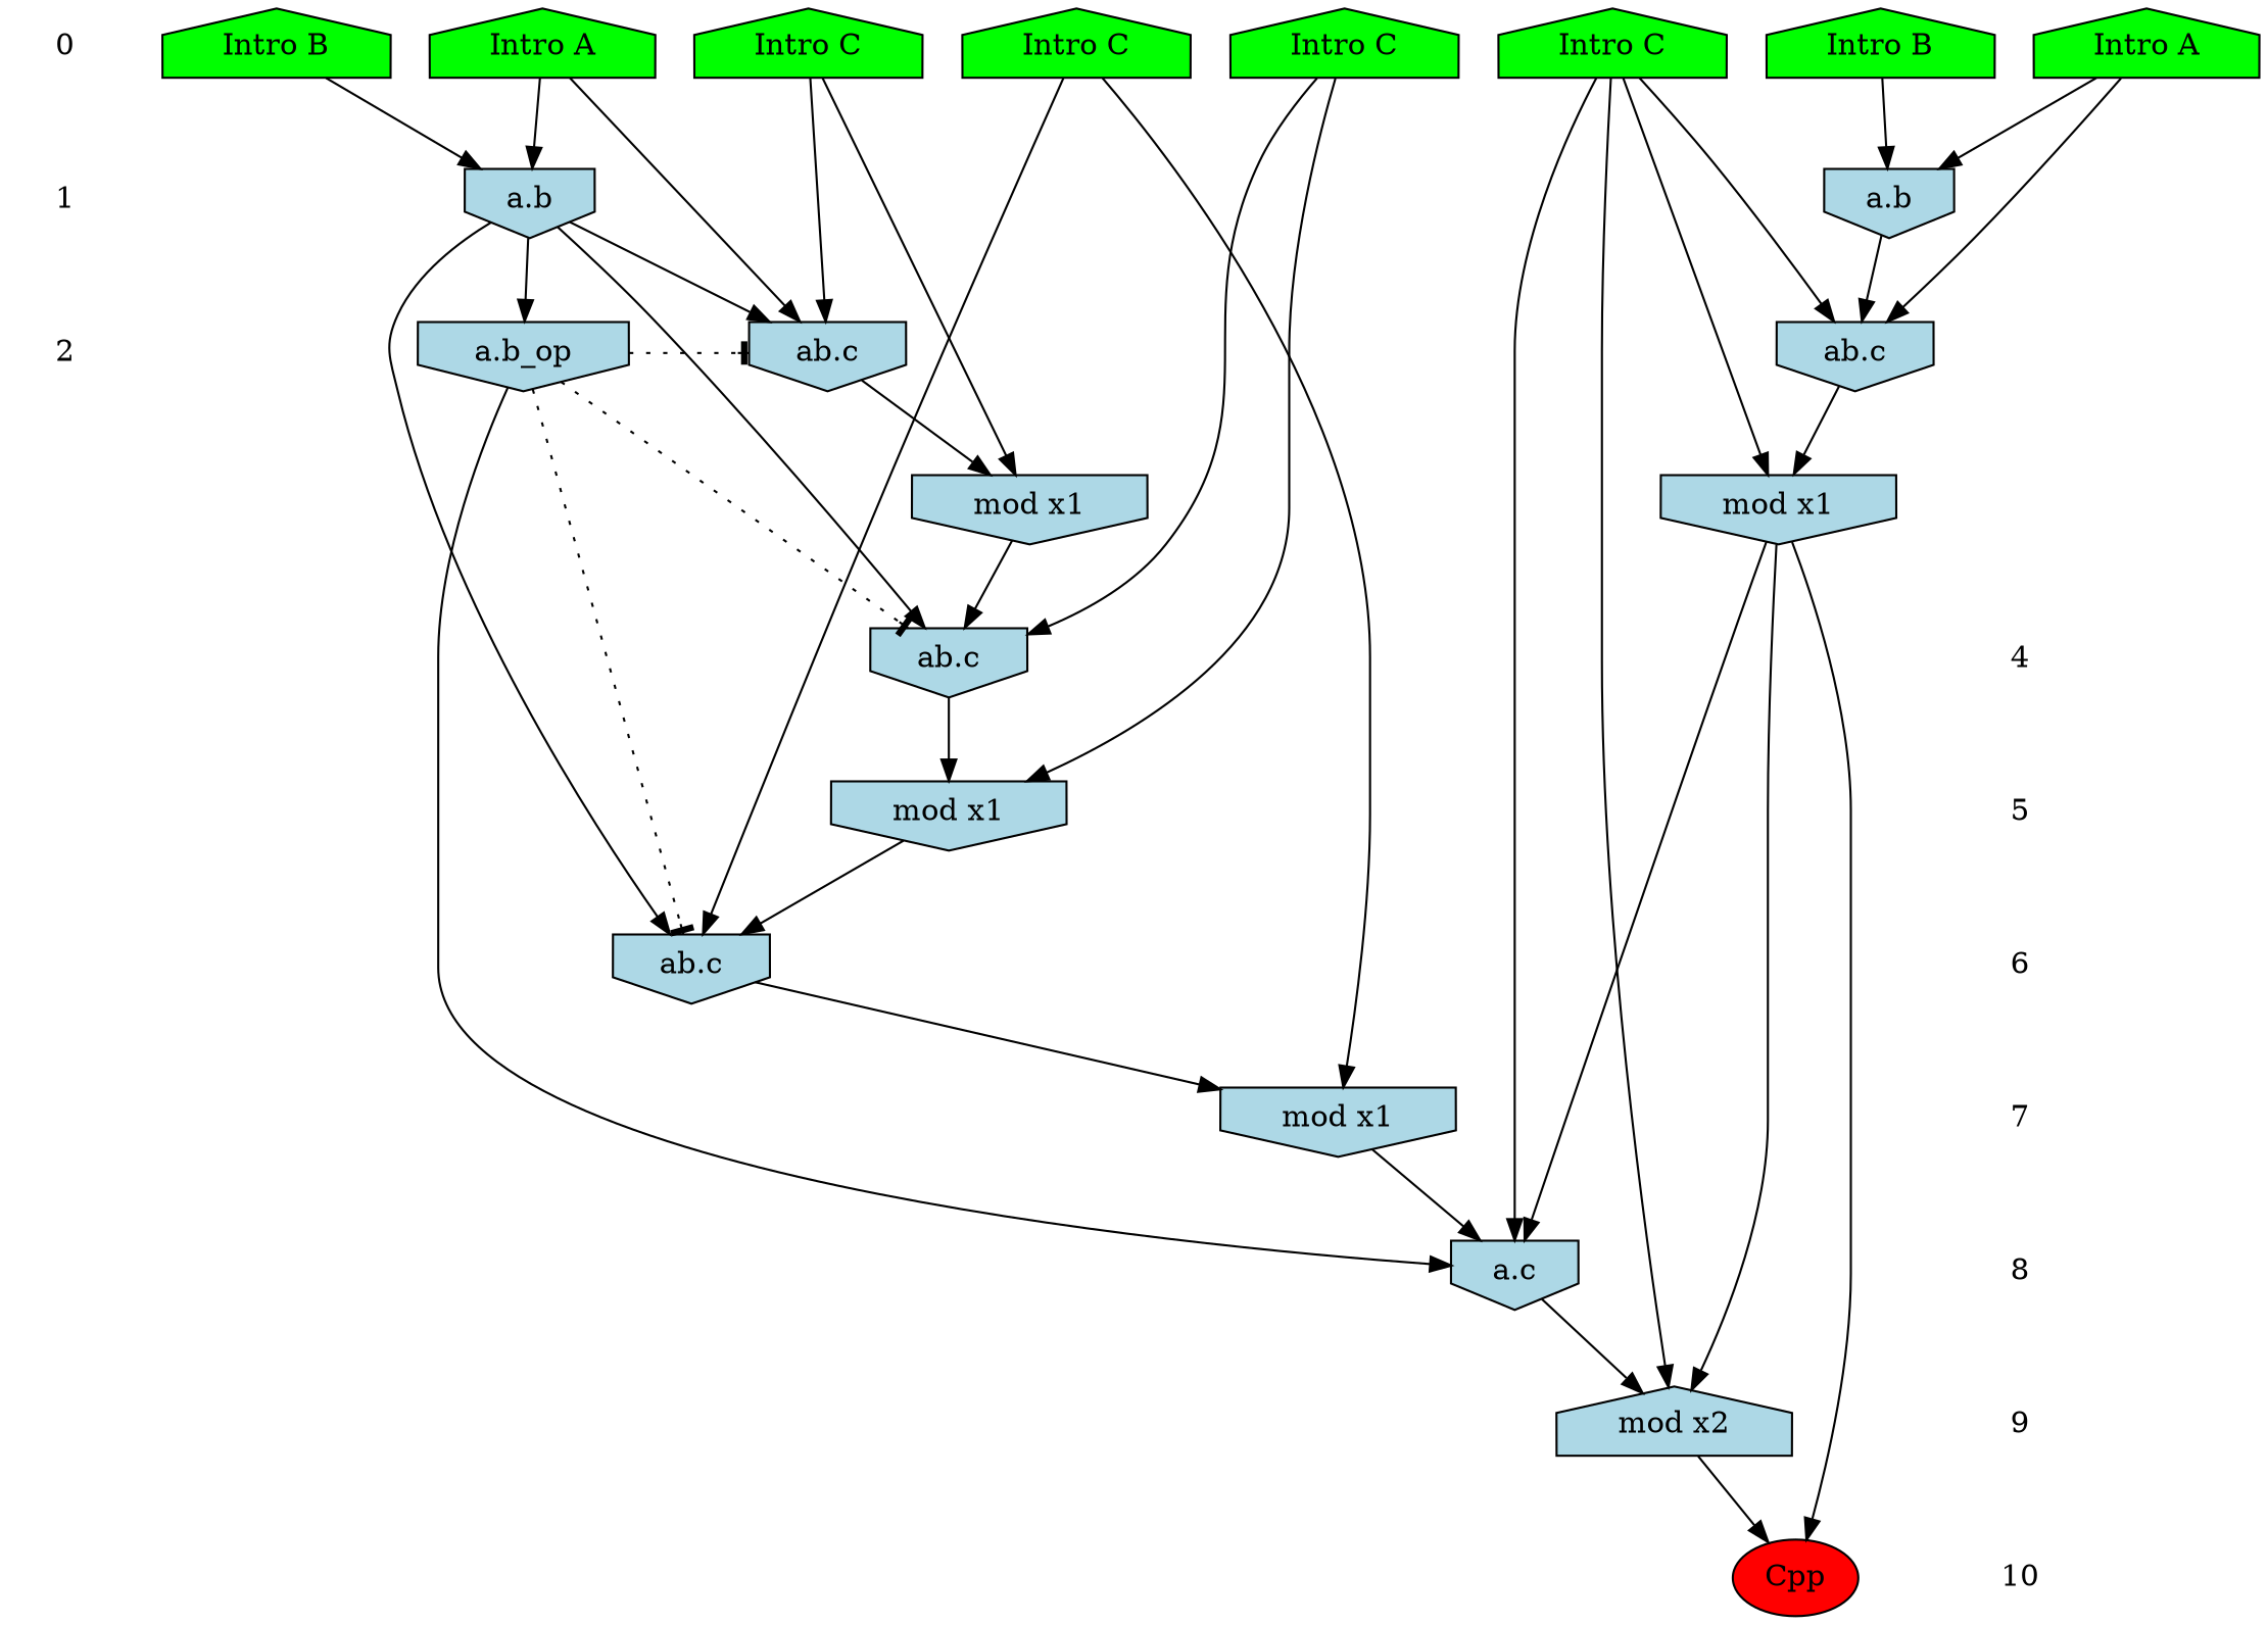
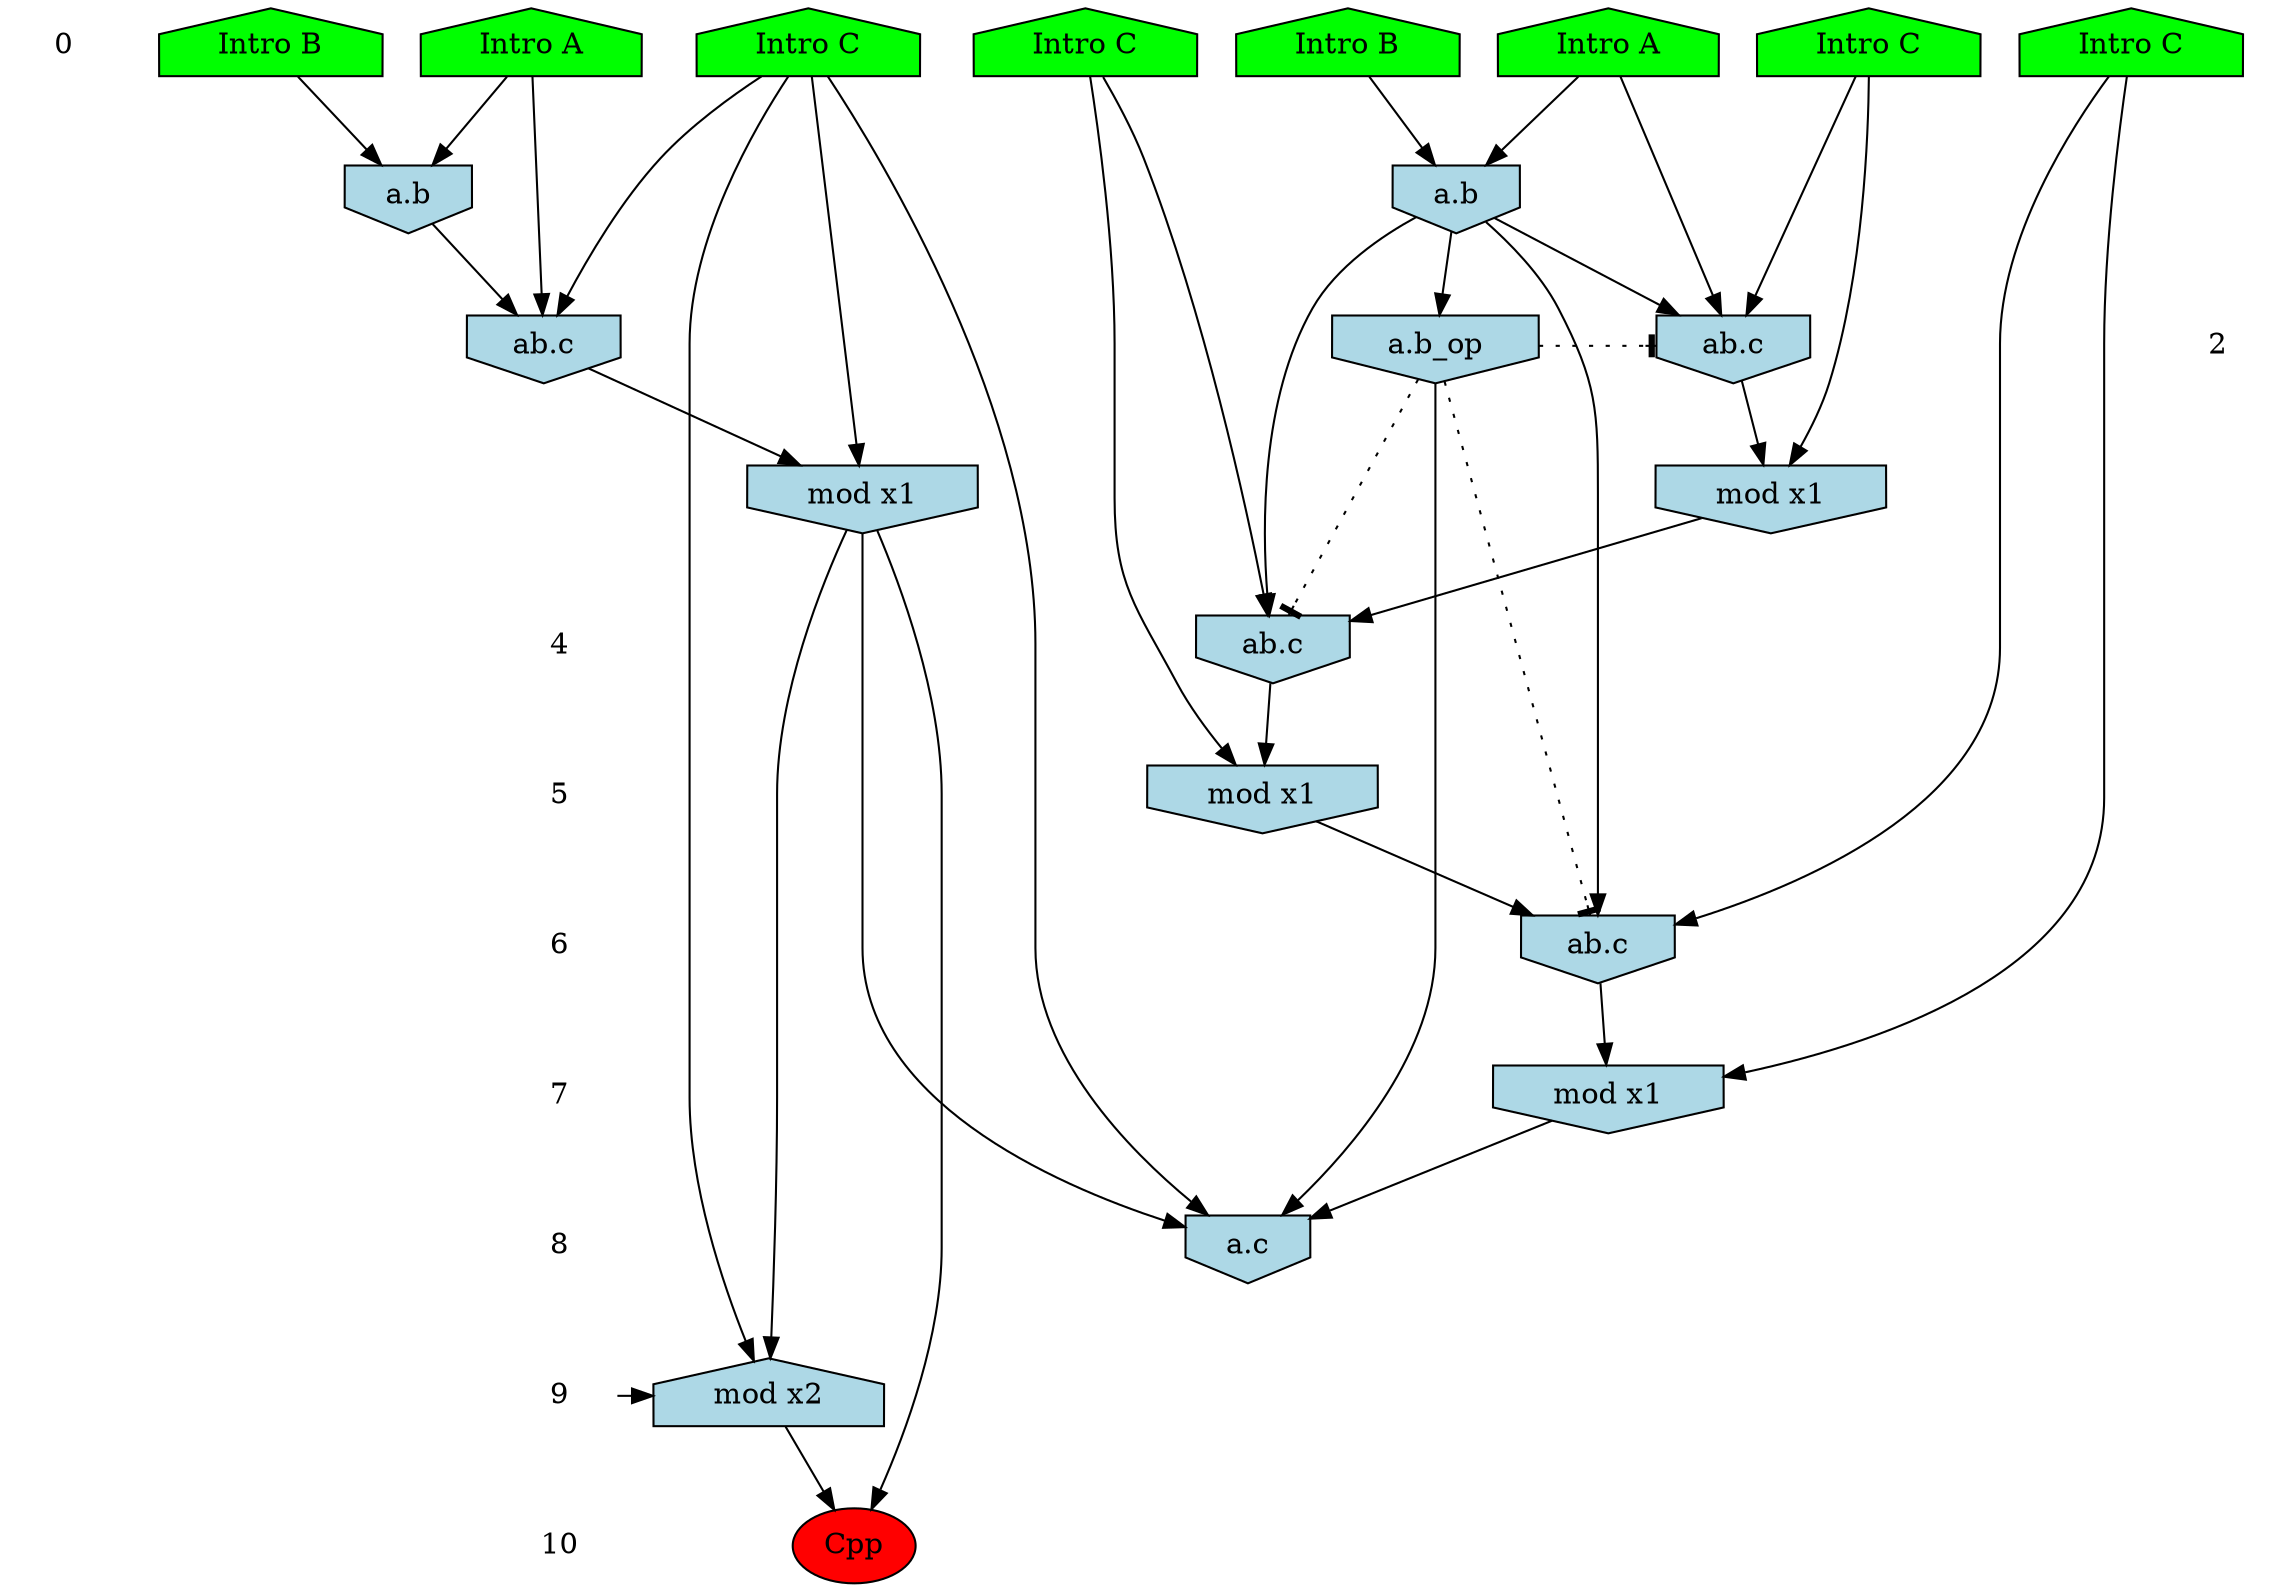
  digraph {
    ranksep=.5
    node [shape=invhouse fillcolor=lightblue style=filled]
    0 [shape=plaintext fillcolor="" style=""]
    n2 [fillcolor=green label="Intro B" shape=house]
    n3 [fillcolor=green label="Intro B" shape=house]
    n4 [fillcolor=green label="Intro A" shape=house]
    n5 [fillcolor=green label="Intro A" shape=house]
    n6 [fillcolor=green label="Intro C" shape=house]
    n7 [fillcolor=green label="Intro C" shape=house]
    n8 [fillcolor=green label="Intro C" shape=house]
    n9 [fillcolor=green label="Intro C" shape=house]
-   1 [shape=plaintext fillcolor="" style=""]
    n11 [label="a.b"]
    n12 [label="a.b"]
    2 [shape=plaintext fillcolor="" style=""]
    n14 [label="ab.c"]
    n15 [label="ab.c"]
    n16 [label="a.b_op"]
    n17 [label="mod x1"]
    n18 [label="mod x1"]
    4 [shape=plaintext fillcolor="" style=""]
    n20 [label="ab.c"]
    5 [shape=plaintext fillcolor="" style=""]
    n22 [label="mod x1"]
    6 [shape=plaintext fillcolor="" style=""]
    n24 [label="ab.c"]
    7 [shape=plaintext fillcolor="" style=""]
    n26 [label="mod x1"]
    8 [shape=plaintext fillcolor="" style=""]
    n28 [label="a.c"]
    9 [shape=plaintext fillcolor="" style=""]
    n30 [label="mod x2" shape=house]
    10 [shape=plaintext fillcolor="" style=""]
    n32 [fillcolor=red label=Cpp shape=""]
    subgraph sub_1 {
      rank=same
      0
      n2
      n3
      n4
      n5
      n6
      n7
      n8
      n9
    }
    subgraph sub_2 {
      rank=same
-     1
      n11
      n12
    }
    subgraph sub_3 {
      rank=same
      2
      n14
      n15
      n16
    }
    subgraph sub_4 {
      rank=same
      n17
      n18
    }
    subgraph sub_5 {
      rank=same
      4
      n20
    }
    subgraph sub_6 {
      rank=same
      5
      n22
    }
    subgraph sub_7 {
      rank=same
      6
      n24
    }
    subgraph sub_8 {
      rank=same
      7
      n26
    }
    subgraph sub_9 {
      rank=same
      8
      n28
    }
    subgraph sub_10 {
      rank=same
      9
      n30
    }
    subgraph sub_11 {
      rank=same
      10
      n32
    }
-   0 -> 1 [style=invis]
    n2 -> n12
    n3 -> n11
    n4 -> n11
    n4 -> n15
    n5 -> n12
    n5 -> n14
    n6 -> n15
    n6 -> n18
    n7 -> n24
    n7 -> n26
    n8 -> n20
    n8 -> n22
    n9 -> n14
    n9 -> n17
    n9 -> n28
    n9 -> n30
-   1 -> 2 [style=invis]
    n11 -> n15
    n11 -> n16
    n11 -> n20
    n11 -> n24
    n12 -> n14
    n14 -> n17
    n15 -> n18
    n16 -> n15 [arrowhead=tee style=dotted]
    n16 -> n20 [arrowhead=tee style=dotted]
    n16 -> n24 [arrowhead=tee style=dotted]
    n16 -> n28
    n17 -> n28
    n17 -> n30
    n17 -> n32
    n18 -> n20
    4 -> 5 [style=invis]
    n20 -> n22
    5 -> 6 [style=invis]
    n22 -> n24
    6 -> 7 [style=invis]
    n24 -> n26
    7 -> 8 [style=invis]
    n26 -> n28
    8 -> 9 [style=invis]
-   n28 -> n30
+   9 -> n30
    9 -> 10 [style=invis]
    n30 -> n32
  }
